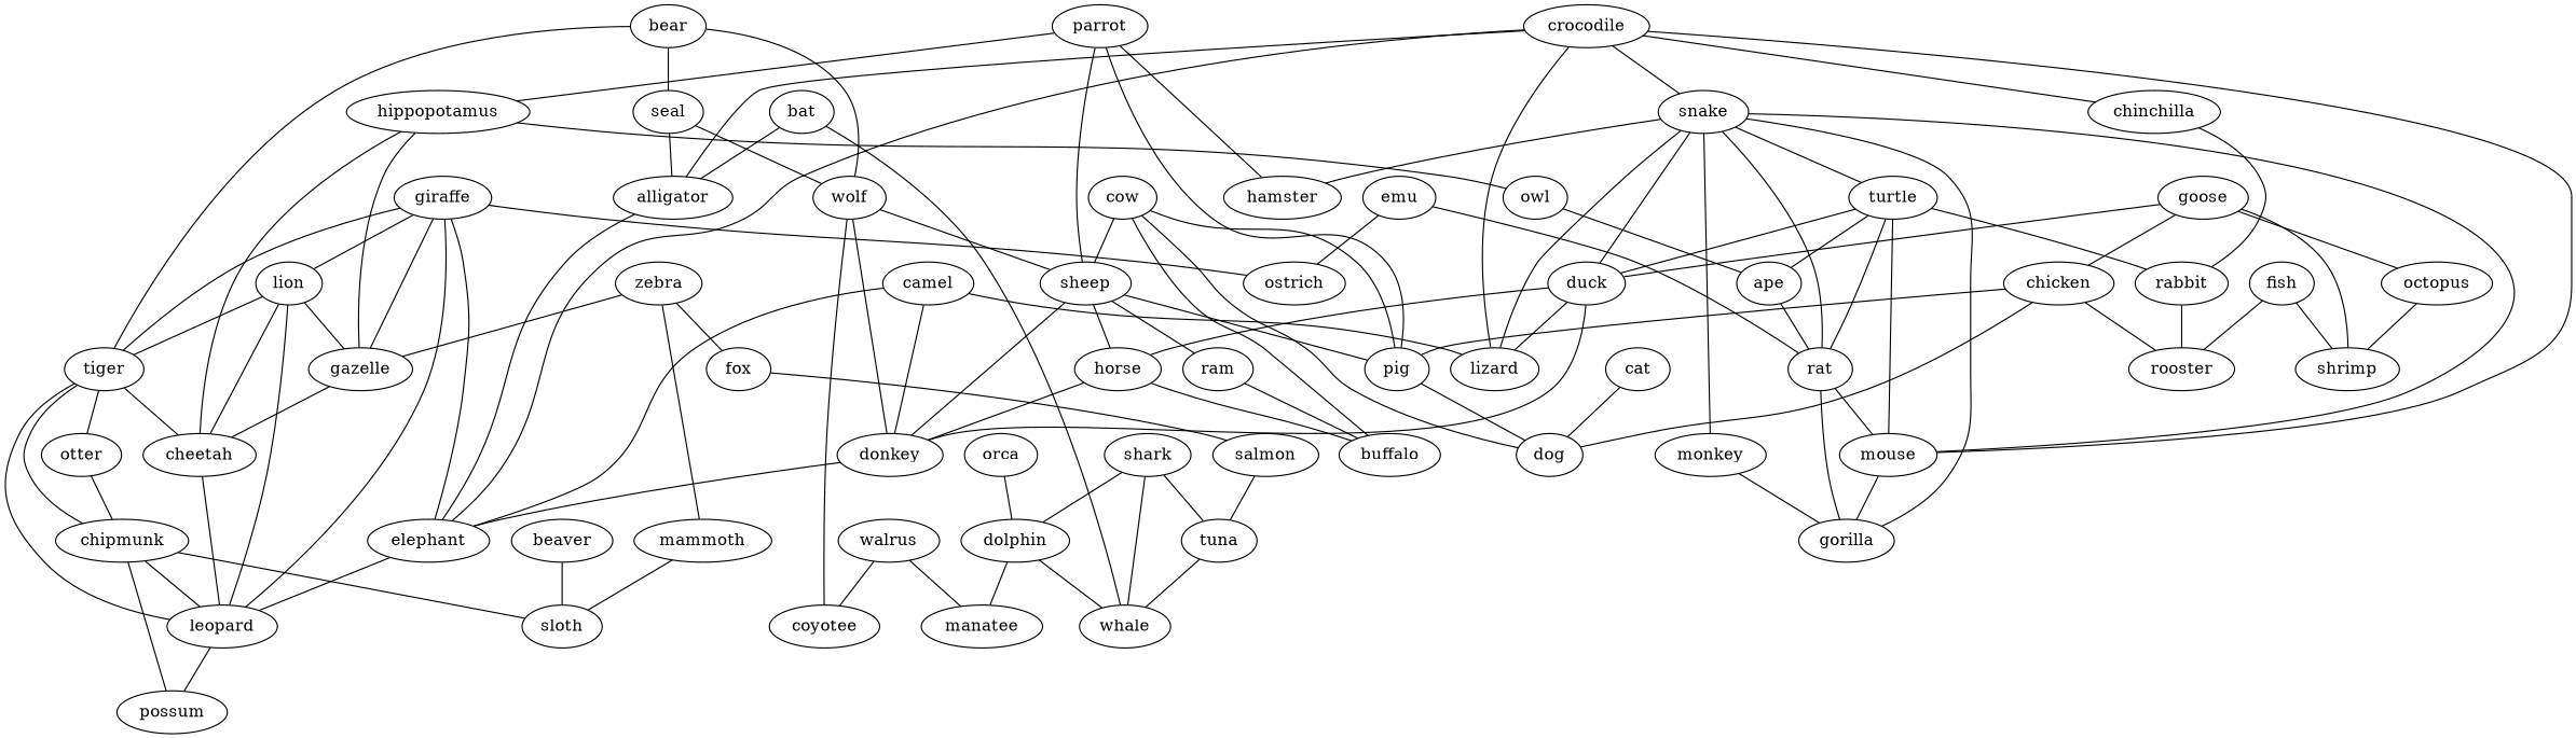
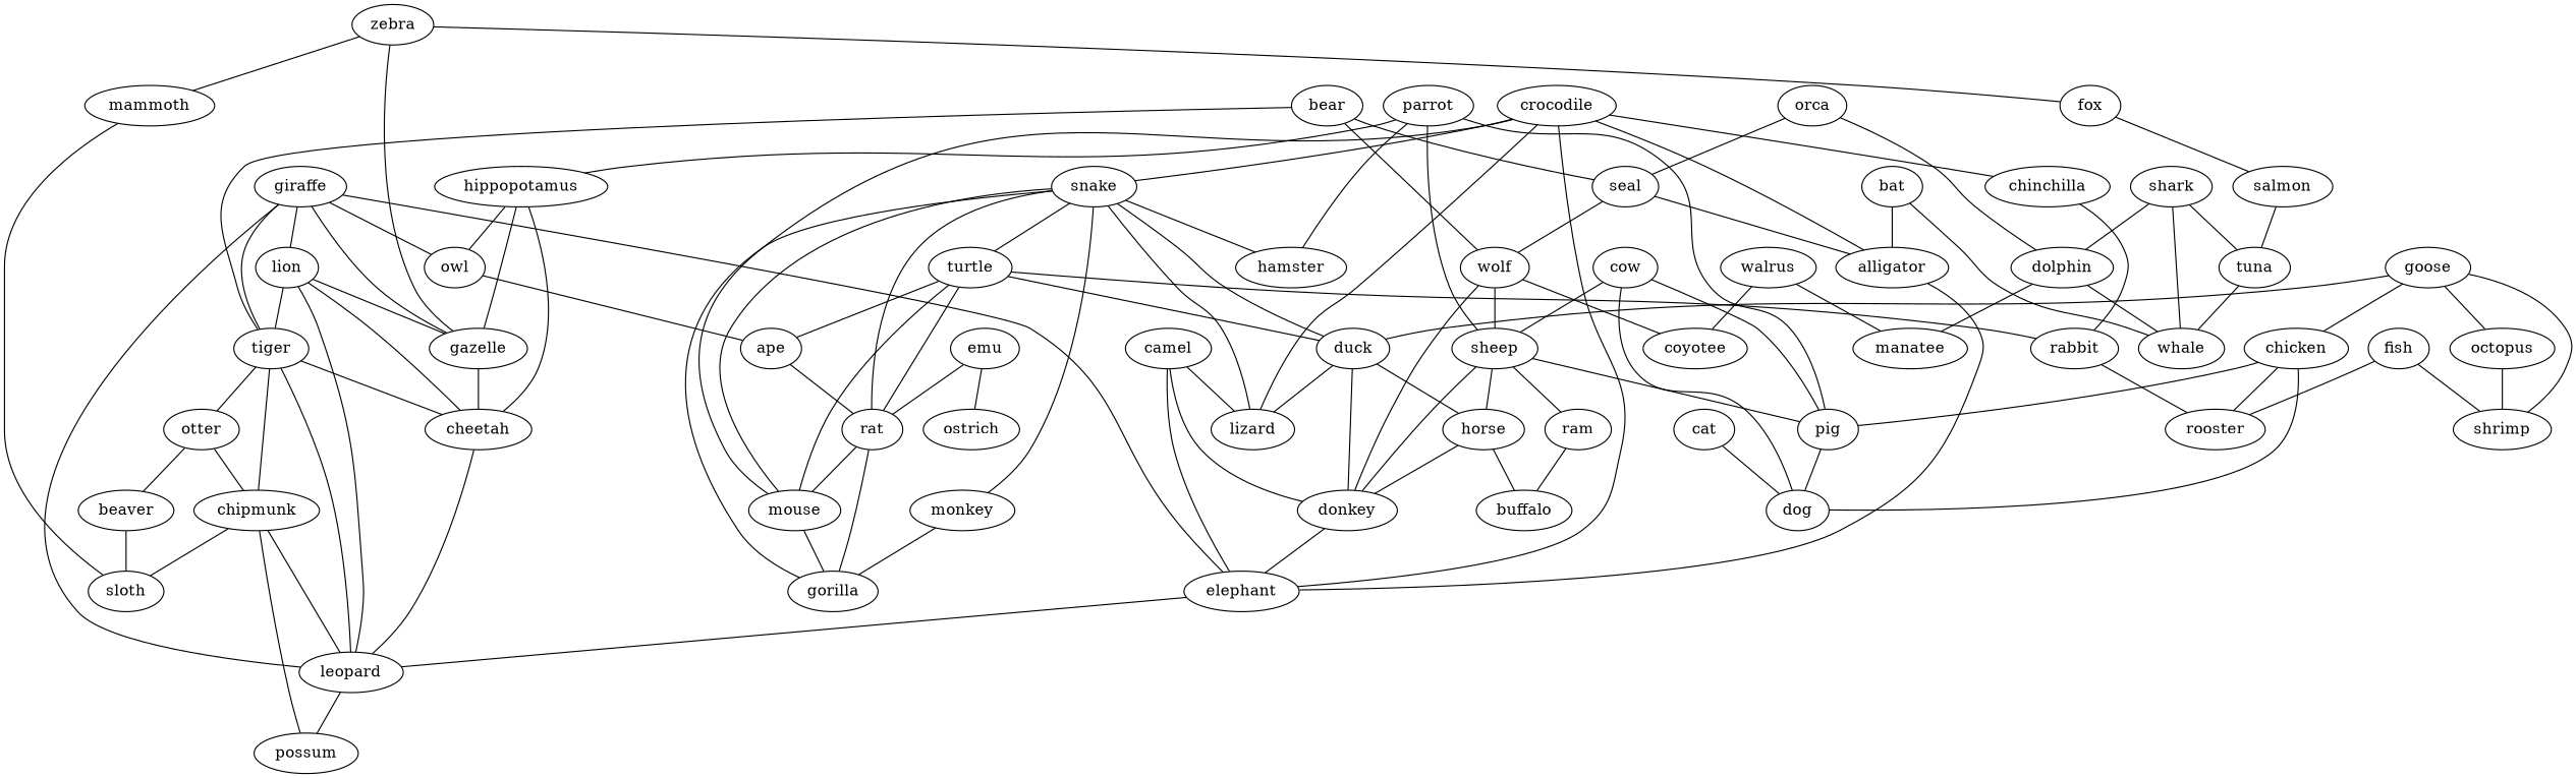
  strict graph {
    edge [weight=1]
    camel
    lizard
    donkey
    elephant
    leopard
    crocodile
    snake
    alligator
    chinchilla
    mouse
    turtle
    hamster
    duck
    monkey
    rat
    gorilla
    rabbit
    bear
    seal
    wolf
    tiger
    sheep
    coyotee
    cheetah
    otter
    chipmunk
    giraffe
    lion
    ostrich
    gazelle
    possum
    ape
    horse
    bat
    whale
    parrot
    hippopotamus
    pig
    owl
    ram
    dog
    emu
    walrus
    manatee
    orca
    dolphin
    rooster
    fish
    shrimp
    goose
    chicken
    octopus
    zebra
    fox
    mammoth
    salmon
    sloth
    tuna
    cow
    buffalo
    shark
    beaver
    cat
    camel -- lizard
    camel -- donkey
    camel -- elephant
    donkey -- elephant
    elephant -- leopard
    leopard -- possum
    crocodile -- lizard
    crocodile -- elephant
    crocodile -- snake
    crocodile -- alligator
    crocodile -- chinchilla
    crocodile -- mouse
    snake -- lizard
    snake -- mouse
    snake -- turtle
    snake -- hamster
    snake -- duck
    snake -- monkey
    snake -- rat
    snake -- gorilla
    alligator -- elephant
    chinchilla -- rabbit
    mouse -- gorilla
    turtle -- mouse
    turtle -- duck
    turtle -- rat
    turtle -- rabbit
    turtle -- ape
    duck -- lizard
    duck -- donkey
    duck -- horse
    monkey -- gorilla
    rat -- mouse
    rat -- gorilla
    rabbit -- rooster
    bear -- seal
    bear -- wolf
    bear -- tiger
    seal -- alligator
    seal -- wolf
    wolf -- donkey
    wolf -- sheep
    wolf -- coyotee
    tiger -- leopard
    tiger -- cheetah
    tiger -- otter
    tiger -- chipmunk
    sheep -- donkey
    sheep -- horse
    sheep -- pig
    sheep -- ram
    cheetah -- leopard
    otter -- chipmunk
+   otter -- beaver
    chipmunk -- leopard
    chipmunk -- possum
    chipmunk -- sloth
    giraffe -- elephant
    giraffe -- leopard
    giraffe -- tiger
    giraffe -- lion
-   giraffe -- ostrich
+   giraffe -- owl
    giraffe -- gazelle
    lion -- leopard
    lion -- tiger
    lion -- cheetah
    lion -- gazelle
    gazelle -- cheetah
    ape -- rat
    horse -- donkey
    horse -- buffalo
    bat -- alligator
    bat -- whale
    parrot -- hamster
    parrot -- sheep
    parrot -- hippopotamus
    parrot -- pig
    hippopotamus -- cheetah
    hippopotamus -- gazelle
    hippopotamus -- owl
    pig -- dog
    owl -- ape
    ram -- buffalo
    emu -- rat
    emu -- ostrich
    walrus -- coyotee
    walrus -- manatee
+   orca -- seal
    orca -- dolphin
    dolphin -- whale
    dolphin -- manatee
    fish -- rooster
    fish -- shrimp
    goose -- duck
    goose -- shrimp
    goose -- chicken
    goose -- octopus
    chicken -- pig
    chicken -- dog
    chicken -- rooster
    octopus -- shrimp
    zebra -- gazelle
    zebra -- fox
    zebra -- mammoth
    fox -- salmon
    mammoth -- sloth
    salmon -- tuna
    tuna -- whale
    cow -- sheep
    cow -- pig
    cow -- dog
-   cow -- buffalo
    shark -- whale
    shark -- dolphin
    shark -- tuna
    beaver -- sloth
    cat -- dog
  }
